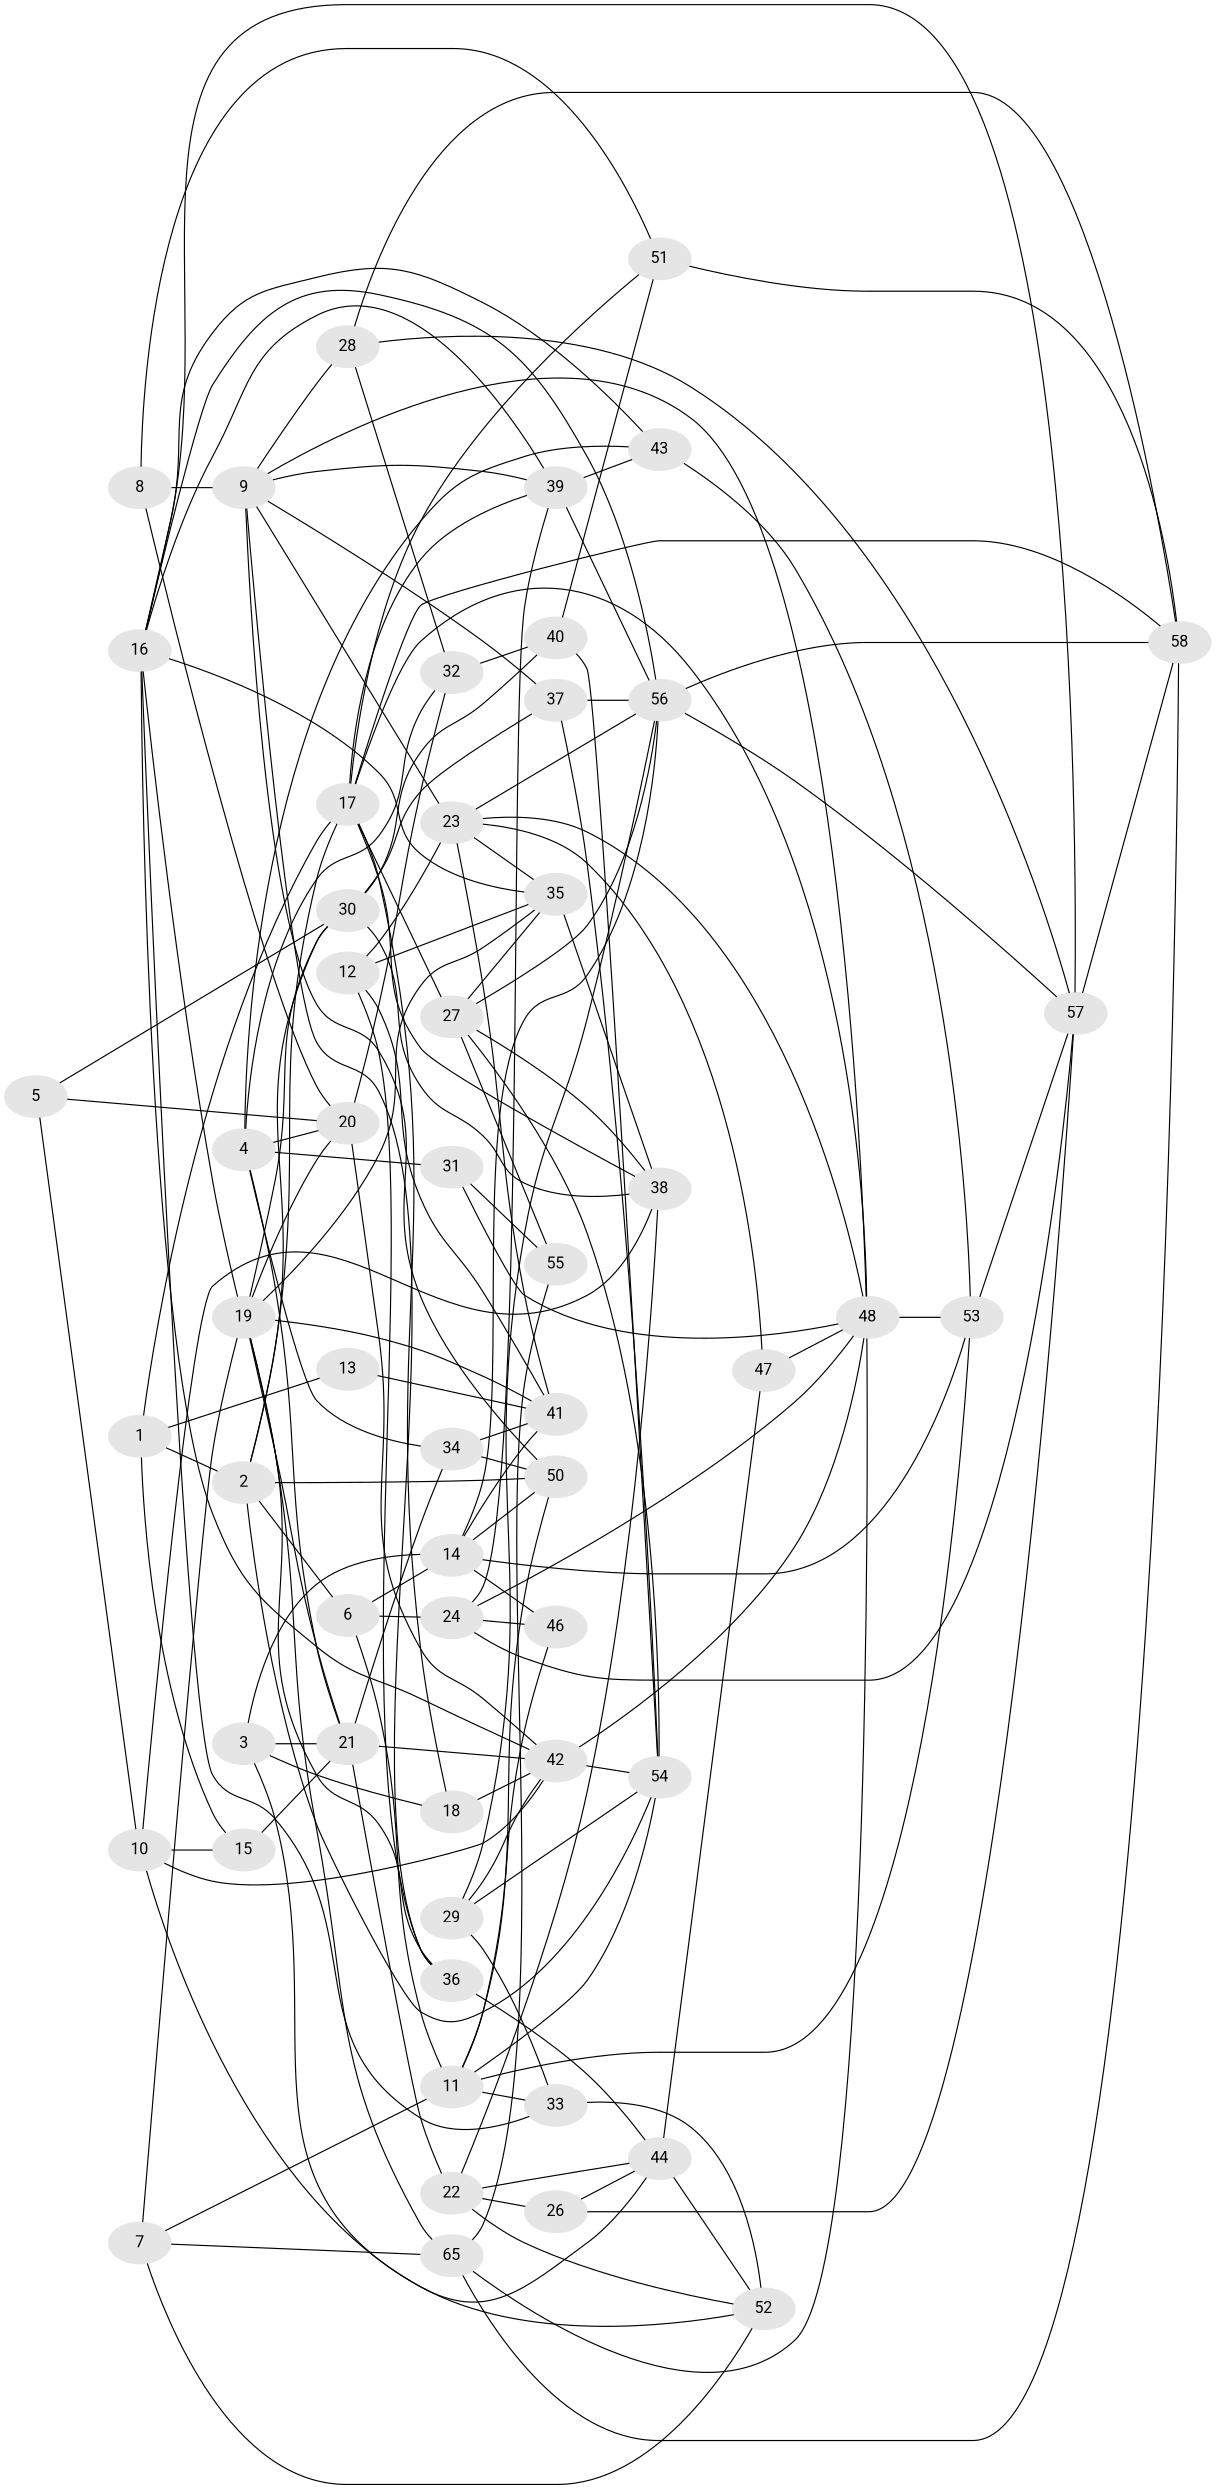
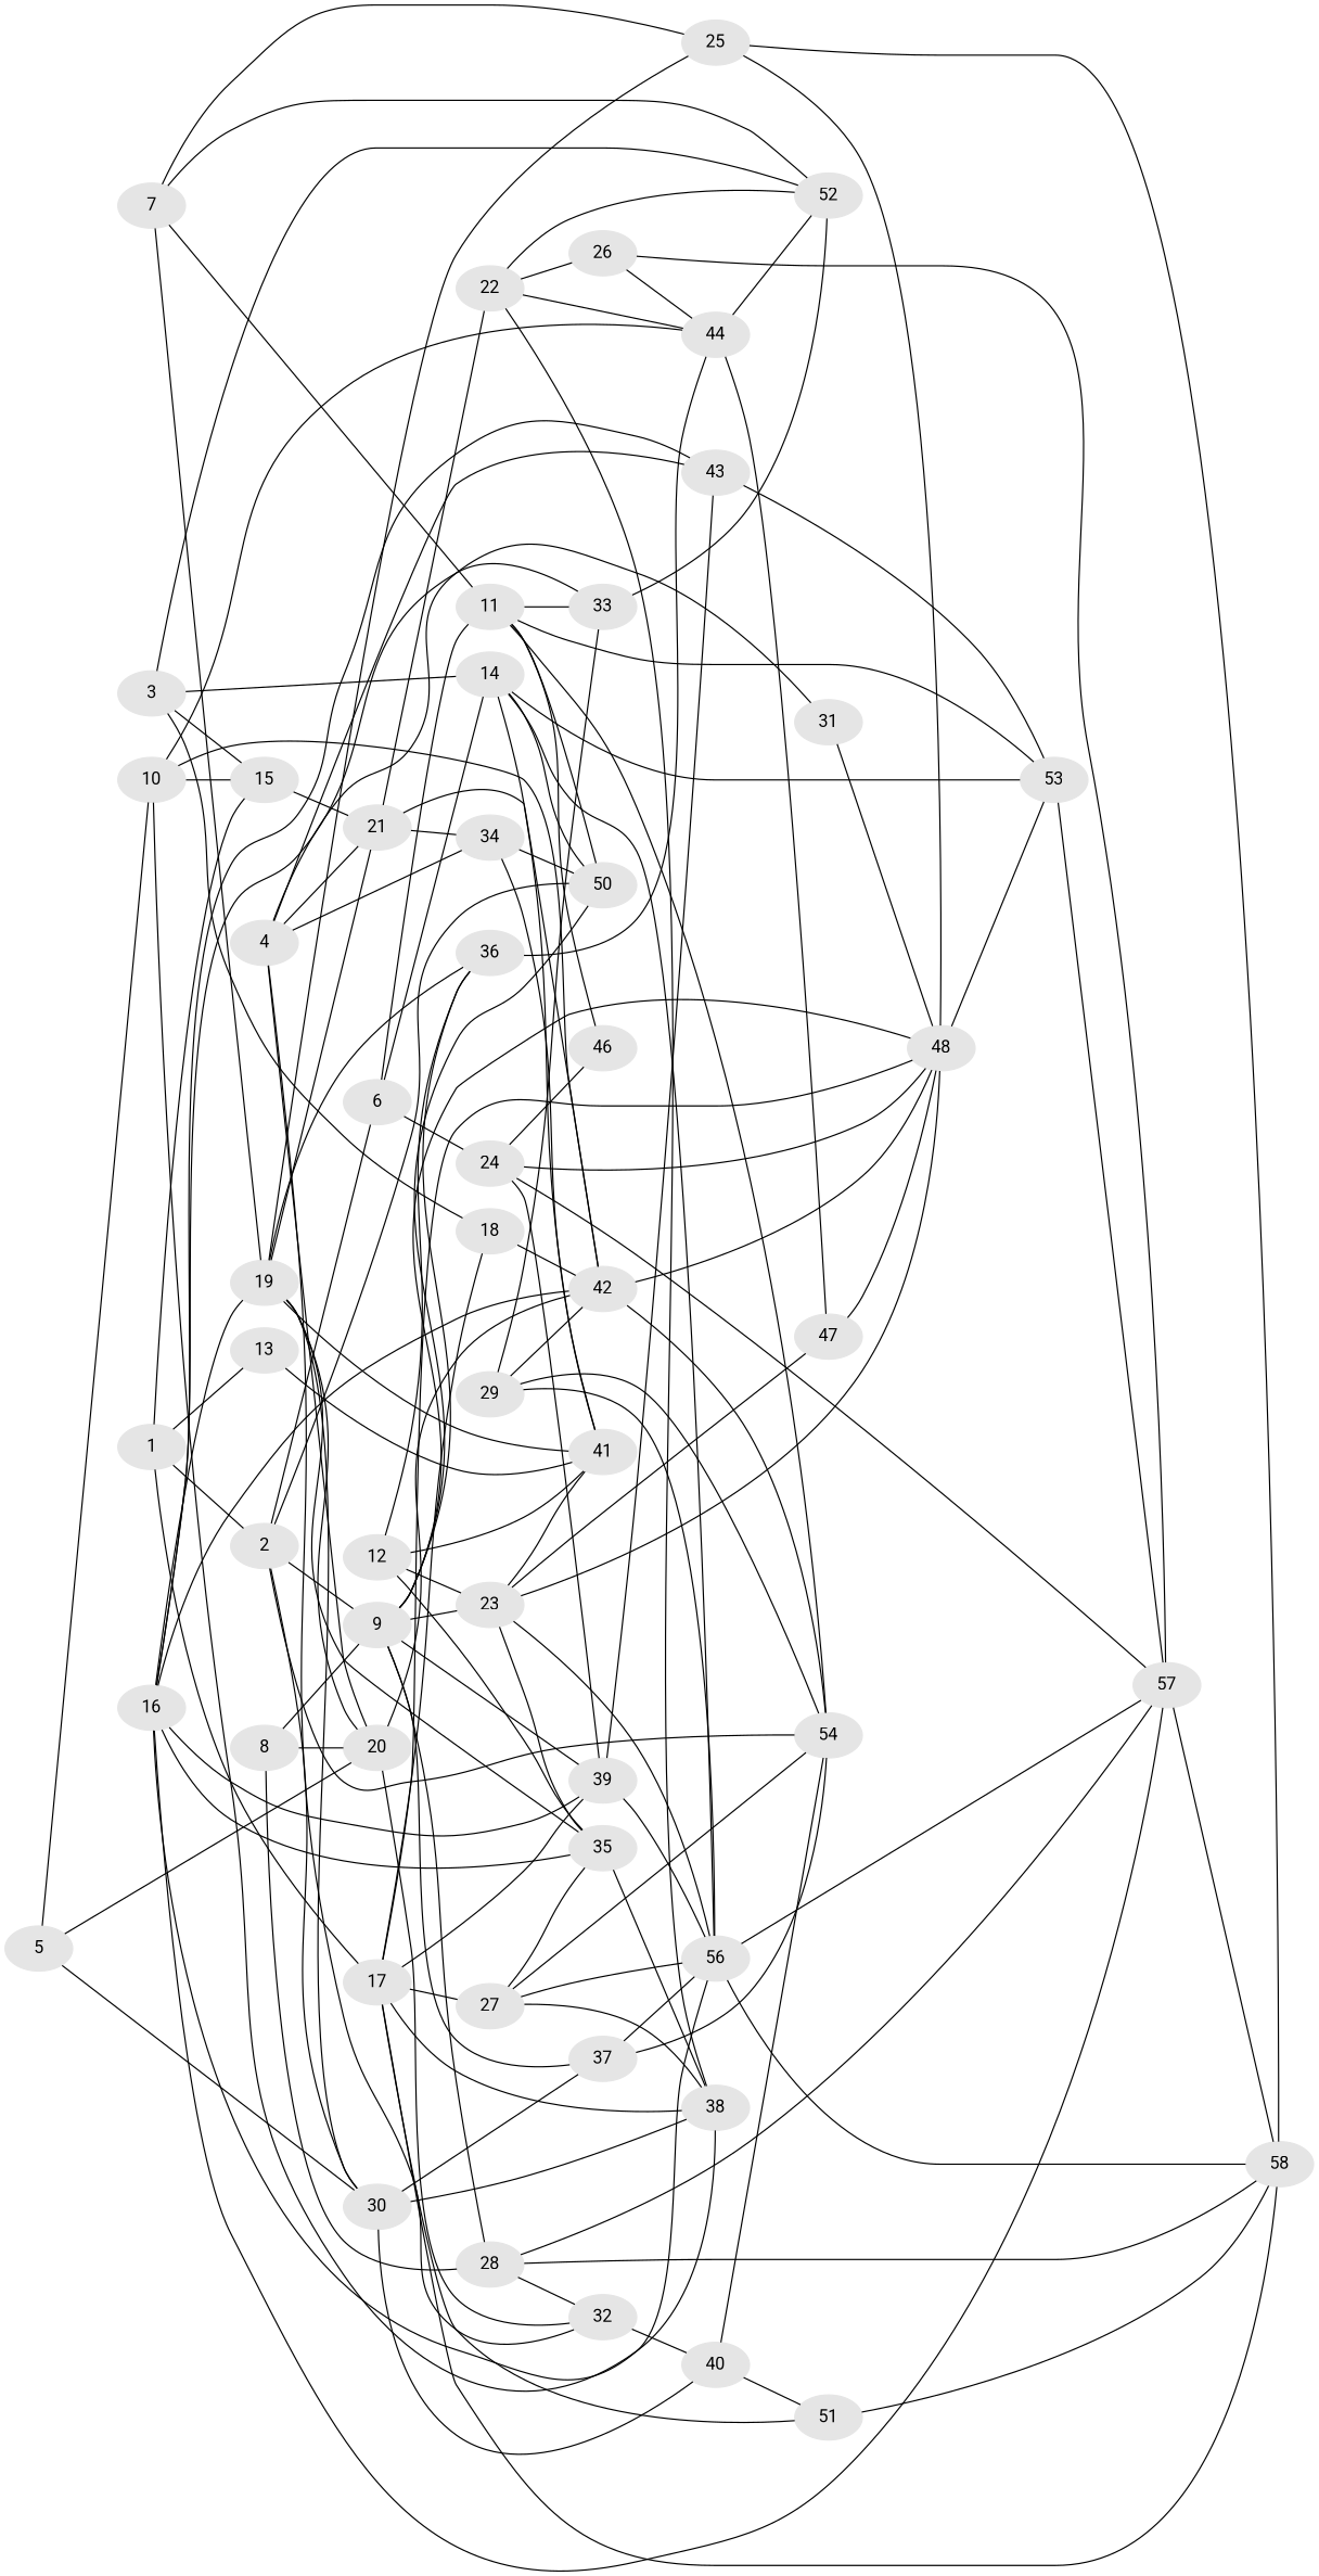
  graph {
    fontname=Roboto
    rankdir=LR
    node [color=gray90 fontname=Roboto style=filled]
    edge [fontname=Roboto weight=1.0]
    1
    2
    13
    15
    17
    6
    9
    30
    50
    54
    41
    21
    18
    51
    39
    48
    38
    27
    58
    5
    20
    10
    14
    11
    24
    23
    28
    36
    37
    40
    3
    52
    46
    53
    56
    42
    34
    22
    4
    31
    32
    43
-   55
    44
    33
    57
    7
    19
-   25 [label=65]
+   25
    35
    8
    47
    12
    16
    26
    29
    1 -- 2
    1 -- 13
    1 -- 15 [weight=2.0]
    1 -- 17 [weight=2.0]
    2 -- 6
-   2 -- 17
+   2 -- 9
    2 -- 30
    2 -- 50
    2 -- 54
    13 -- 41
    15 -- 21 [weight=2.0]
    17 -- 18
    17 -- 51 [weight=2.0]
    17 -- 39
    17 -- 48
    17 -- 38
    17 -- 27
    17 -- 58
    6 -- 14
    6 -- 11
    6 -- 24
    9 -- 50
    9 -- 39
    9 -- 48
    9 -- 23
    9 -- 28
    9 -- 36
    9 -- 37
    30 -- 38
    30 -- 37
    30 -- 40
    21 -- 42
    21 -- 34
    21 -- 22
    18 -- 42
    51 -- 58
    39 -- 56
    39 -- 43
    48 -- 53
    27 -- 54
    27 -- 38
    27 -- 56
-   27 -- 55
    27 -- 35
    5 -- 30
    5 -- 20
    5 -- 10
    20 -- 42
    20 -- 32
    10 -- 15
    10 -- 38
    10 -- 42
    10 -- 44
    14 -- 50 [weight=2.0]
    14 -- 41
-   14 -- 46
    14 -- 53
    14 -- 56 [weight=2.0]
    11 -- 50
    11 -- 54
    11 -- 46 [weight=2.0]
    11 -- 53
    11 -- 33
    24 -- 39
    24 -- 48
    24 -- 46
    24 -- 57
    23 -- 41
    23 -- 48
    23 -- 56
    23 -- 35
    23 -- 47
    28 -- 58
    28 -- 32 [weight=2.0]
    28 -- 57
    36 -- 44
    37 -- 54 [weight=2.0]
    37 -- 56
    40 -- 54
    40 -- 51
-   3 -- 21
+   3 -- 15
    3 -- 18
    3 -- 14
    3 -- 52
    53 -- 57
    56 -- 58 [weight=2.0]
    56 -- 57
    42 -- 54
    42 -- 48
    34 -- 50
    34 -- 41
    22 -- 38
    22 -- 52
    22 -- 44
    22 -- 26 [weight=2.0]
    4 -- 21
    4 -- 20 [weight=2.0]
    4 -- 34
    4 -- 31
    4 -- 32
    4 -- 43
    31 -- 48 [weight=2.0]
-   31 -- 55 [weight=2.0]
    32 -- 40
    43 -- 53
    44 -- 52
    44 -- 47
    33 -- 52
    57 -- 58
    7 -- 11
    7 -- 52
    7 -- 19
    7 -- 25
    19 -- 30
    19 -- 41
    19 -- 21
    19 -- 20
    19 -- 36
    19 -- 25
    19 -- 35
    25 -- 48
    25 -- 58
-   25 -- 55
    35 -- 38
    8 -- 9
-   8 -- 51
+   8 -- 28
    8 -- 20
    47 -- 48
    12 -- 41
    12 -- 23
    12 -- 36
    12 -- 35
    16 -- 39
    16 -- 56
    16 -- 42
    16 -- 43
    16 -- 33
    16 -- 57
    16 -- 19
    16 -- 35
    26 -- 44
    26 -- 57 [weight=2.0]
    29 -- 54
    29 -- 56
    29 -- 42
    29 -- 33
  }
